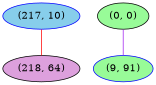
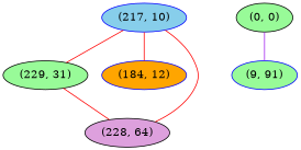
  graph {
    node [color=blue fillcolor=palegreen style=filled]
    edge [color=red weight=1]
    "(217, 10)" [fillcolor=skyblue]
-   "(228, 64)" [color=black fillcolor=plum label="(218, 64)"]
+   "(229, 31)" [color=black]
+   "(184, 12)" [fillcolor=orange]
+   "(228, 64)" [color=black fillcolor=plum]
    "(0, 0)" [color=black]
    "(9, 91)"
+   "(217, 10)" -- "(229, 31)"
+   "(217, 10)" -- "(184, 12)"
    "(217, 10)" -- "(228, 64)"
+   "(229, 31)" -- "(228, 64)"
    "(0, 0)" -- "(9, 91)" [color=purple weight=4]
  }
